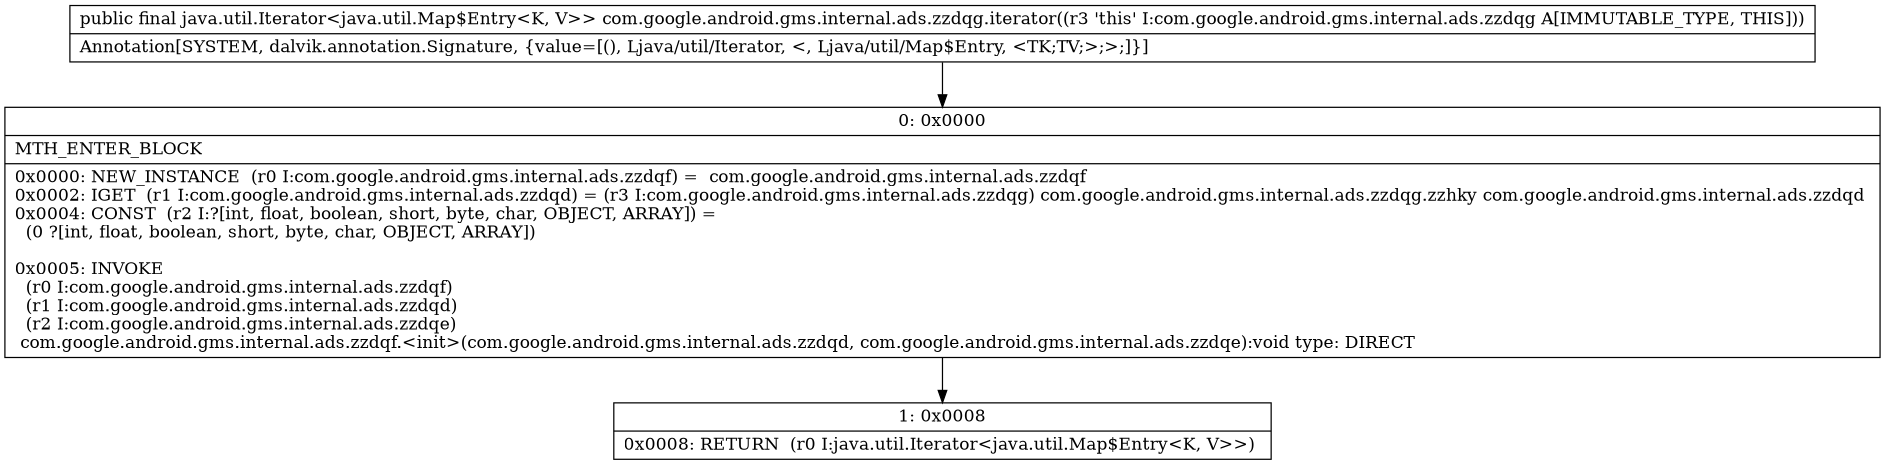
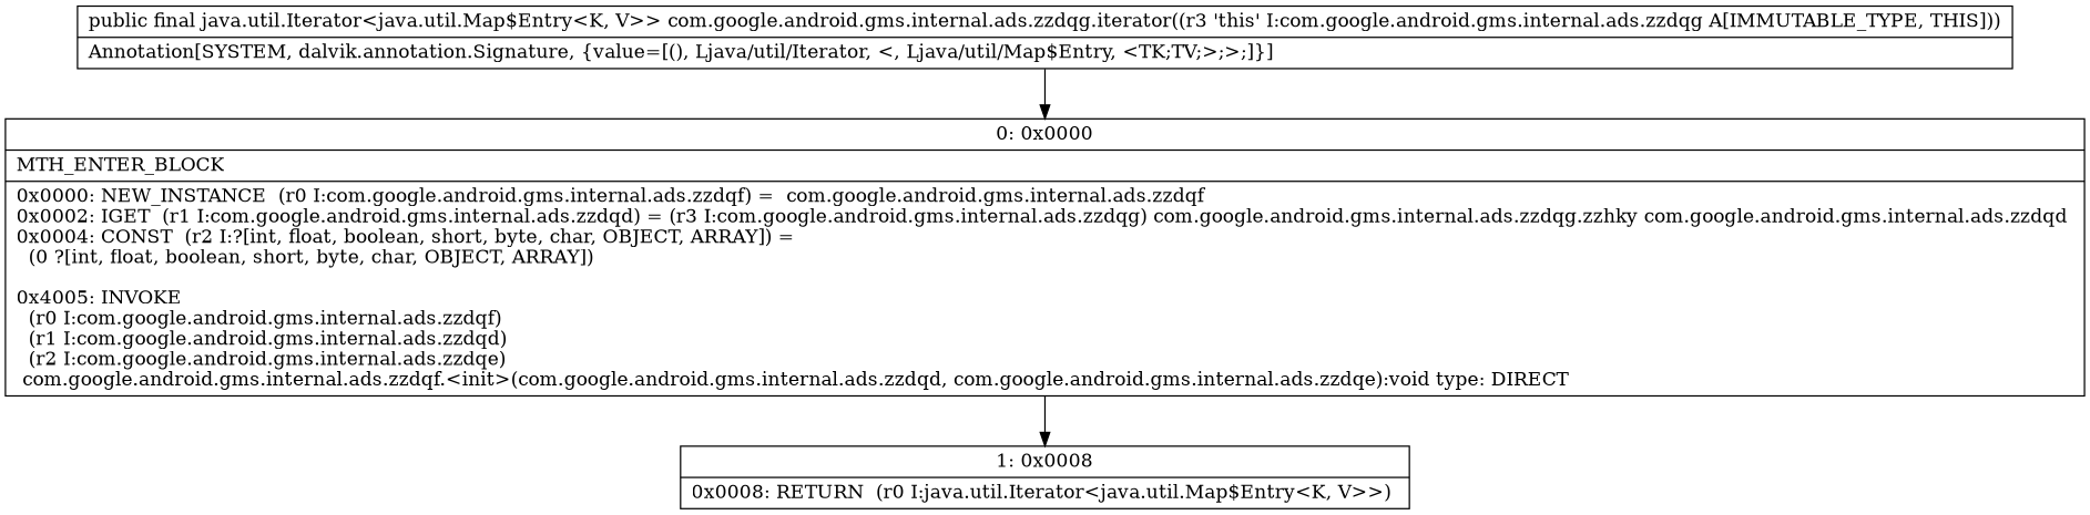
  digraph {
    node [shape=record]
-   n1 [label="{0\:\ 0x0000|MTH_ENTER_BLOCK\l|0x0000: NEW_INSTANCE  (r0 I:com.google.android.gms.internal.ads.zzdqf) =  com.google.android.gms.internal.ads.zzdqf \l0x0002: IGET  (r1 I:com.google.android.gms.internal.ads.zzdqd) = (r3 I:com.google.android.gms.internal.ads.zzdqg) com.google.android.gms.internal.ads.zzdqg.zzhky com.google.android.gms.internal.ads.zzdqd \l0x0004: CONST  (r2 I:?[int, float, boolean, short, byte, char, OBJECT, ARRAY]) = \l  (0 ?[int, float, boolean, short, byte, char, OBJECT, ARRAY])\l \l0x0005: INVOKE  \l  (r0 I:com.google.android.gms.internal.ads.zzdqf)\l  (r1 I:com.google.android.gms.internal.ads.zzdqd)\l  (r2 I:com.google.android.gms.internal.ads.zzdqe)\l com.google.android.gms.internal.ads.zzdqf.\<init\>(com.google.android.gms.internal.ads.zzdqd, com.google.android.gms.internal.ads.zzdqe):void type: DIRECT \l}"]
+   n1 [label="{0\:\ 0x0000|MTH_ENTER_BLOCK\l|0x0000: NEW_INSTANCE  (r0 I:com.google.android.gms.internal.ads.zzdqf) =  com.google.android.gms.internal.ads.zzdqf \l0x0002: IGET  (r1 I:com.google.android.gms.internal.ads.zzdqd) = (r3 I:com.google.android.gms.internal.ads.zzdqg) com.google.android.gms.internal.ads.zzdqg.zzhky com.google.android.gms.internal.ads.zzdqd \l0x0004: CONST  (r2 I:?[int, float, boolean, short, byte, char, OBJECT, ARRAY]) = \l  (0 ?[int, float, boolean, short, byte, char, OBJECT, ARRAY])\l \l0x4005: INVOKE  \l  (r0 I:com.google.android.gms.internal.ads.zzdqf)\l  (r1 I:com.google.android.gms.internal.ads.zzdqd)\l  (r2 I:com.google.android.gms.internal.ads.zzdqe)\l com.google.android.gms.internal.ads.zzdqf.\<init\>(com.google.android.gms.internal.ads.zzdqd, com.google.android.gms.internal.ads.zzdqe):void type: DIRECT \l}"]
    n2 [label="{1\:\ 0x0008|0x0008: RETURN  (r0 I:java.util.Iterator\<java.util.Map$Entry\<K, V\>\>) \l}"]
    n3 [label="{public final java.util.Iterator\<java.util.Map$Entry\<K, V\>\> com.google.android.gms.internal.ads.zzdqg.iterator((r3 'this' I:com.google.android.gms.internal.ads.zzdqg A[IMMUTABLE_TYPE, THIS]))  | Annotation[SYSTEM, dalvik.annotation.Signature, \{value=[(), Ljava\/util\/Iterator, \<, Ljava\/util\/Map$Entry, \<TK;TV;\>;\>;]\}]\l}"]
    n1 -> n2
    n3 -> n1
  }
